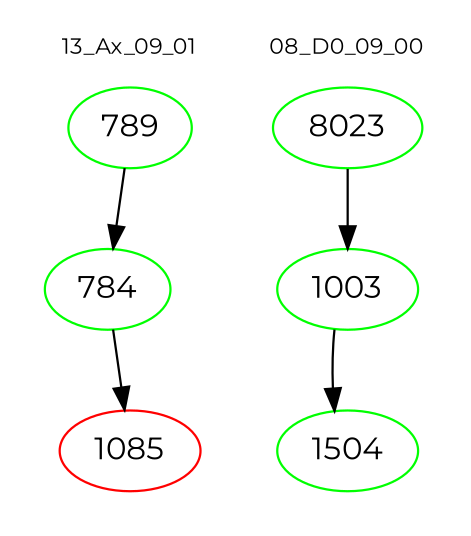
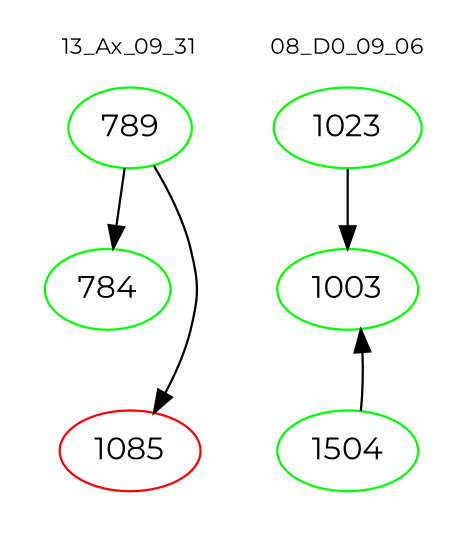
  digraph {
    fontname=Montserrat
    node [color=green fontname=Montserrat]
    edge [color=black fontname=Montserrat]
    n1 [label=789]
    n2 [label=784]
    n3 [color=red label=1085]
-   n4 [label=8023]
+   n4 [label=1023]
    n5 [label=1003]
    n6 [label=1504]
    subgraph cluster_1 {
      color=white
      fontsize=10
-     label="13_Ax_09_01"
+     label="13_Ax_09_31"
      n1
      n2
      n3
    }
    subgraph cluster_2 {
      color=white
      fontsize=10
-     label="08_D0_09_00"
+     label="08_D0_09_06"
      n4
      n5
      n6
    }
    n1 -> n2
-   n2 -> n3
+   n1 -> n3
    n4 -> n5
-   n5 -> n6
+   n6 -> n5
  }
